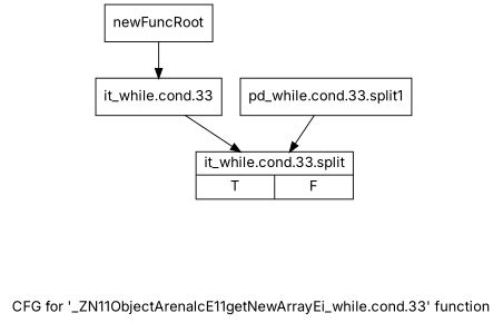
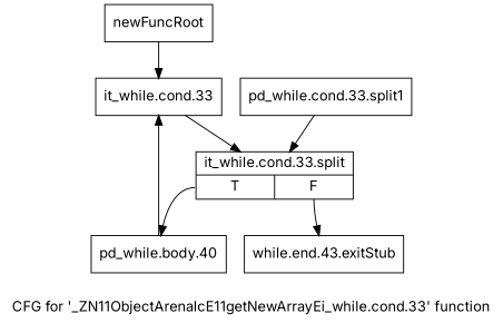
  digraph {
    fontname=Inter
    label="CFG for '_ZN11ObjectArenaIcE11getNewArrayEi_while.cond.33' function"
    node [fontname=Inter shape=record]
    edge [fontname=Inter]
    n1 [label="{newFuncRoot}"]
    n2 [label="{it_while.cond.33}"]
    n3 [label="{it_while.cond.33.split|{<s0>T|<s1>F}}"]
    n4 [label="{pd_while.cond.33.split1}"]
+   n5 [label="{while.end.43.exitStub}"]
+   n6 [label="{pd_while.body.40}"]
    n1 -> n2
    n2 -> n3
+   n3 -> n5 [tailport=s1]
+   n3 -> n6 [tailport=s0]
    n4 -> n3
+   n6 -> n2
  }
